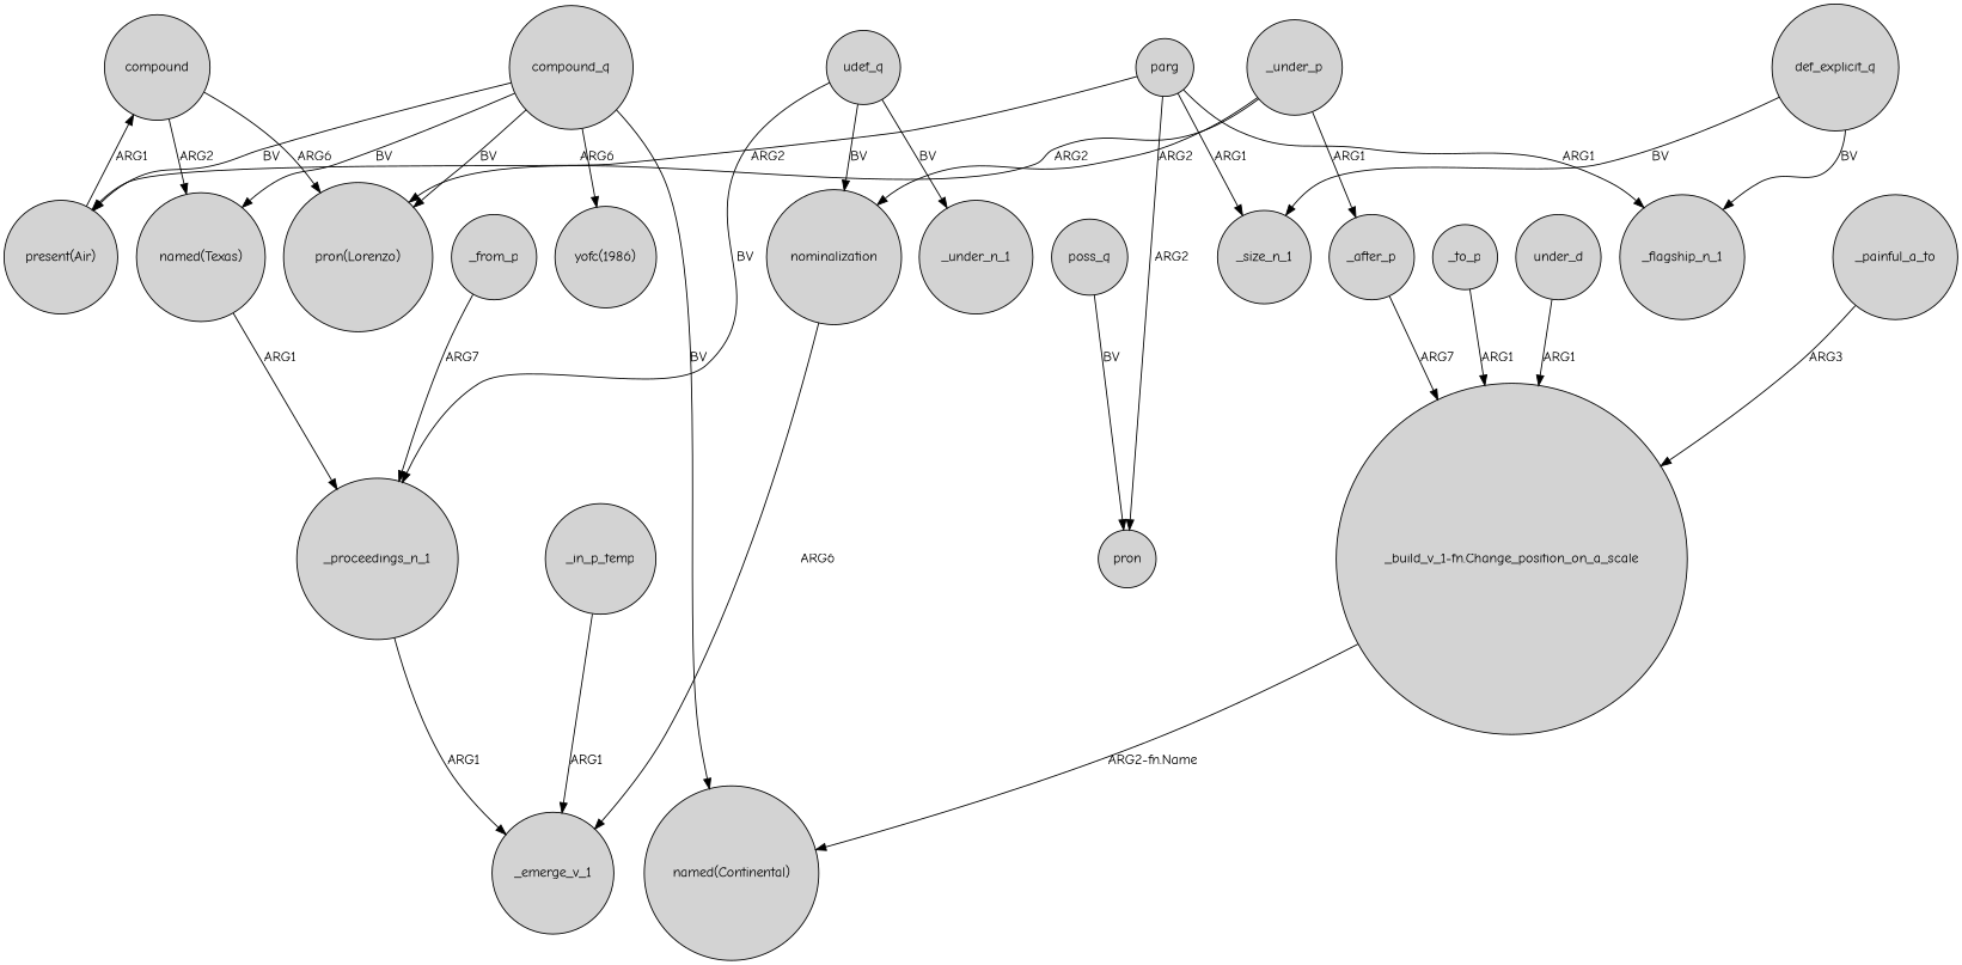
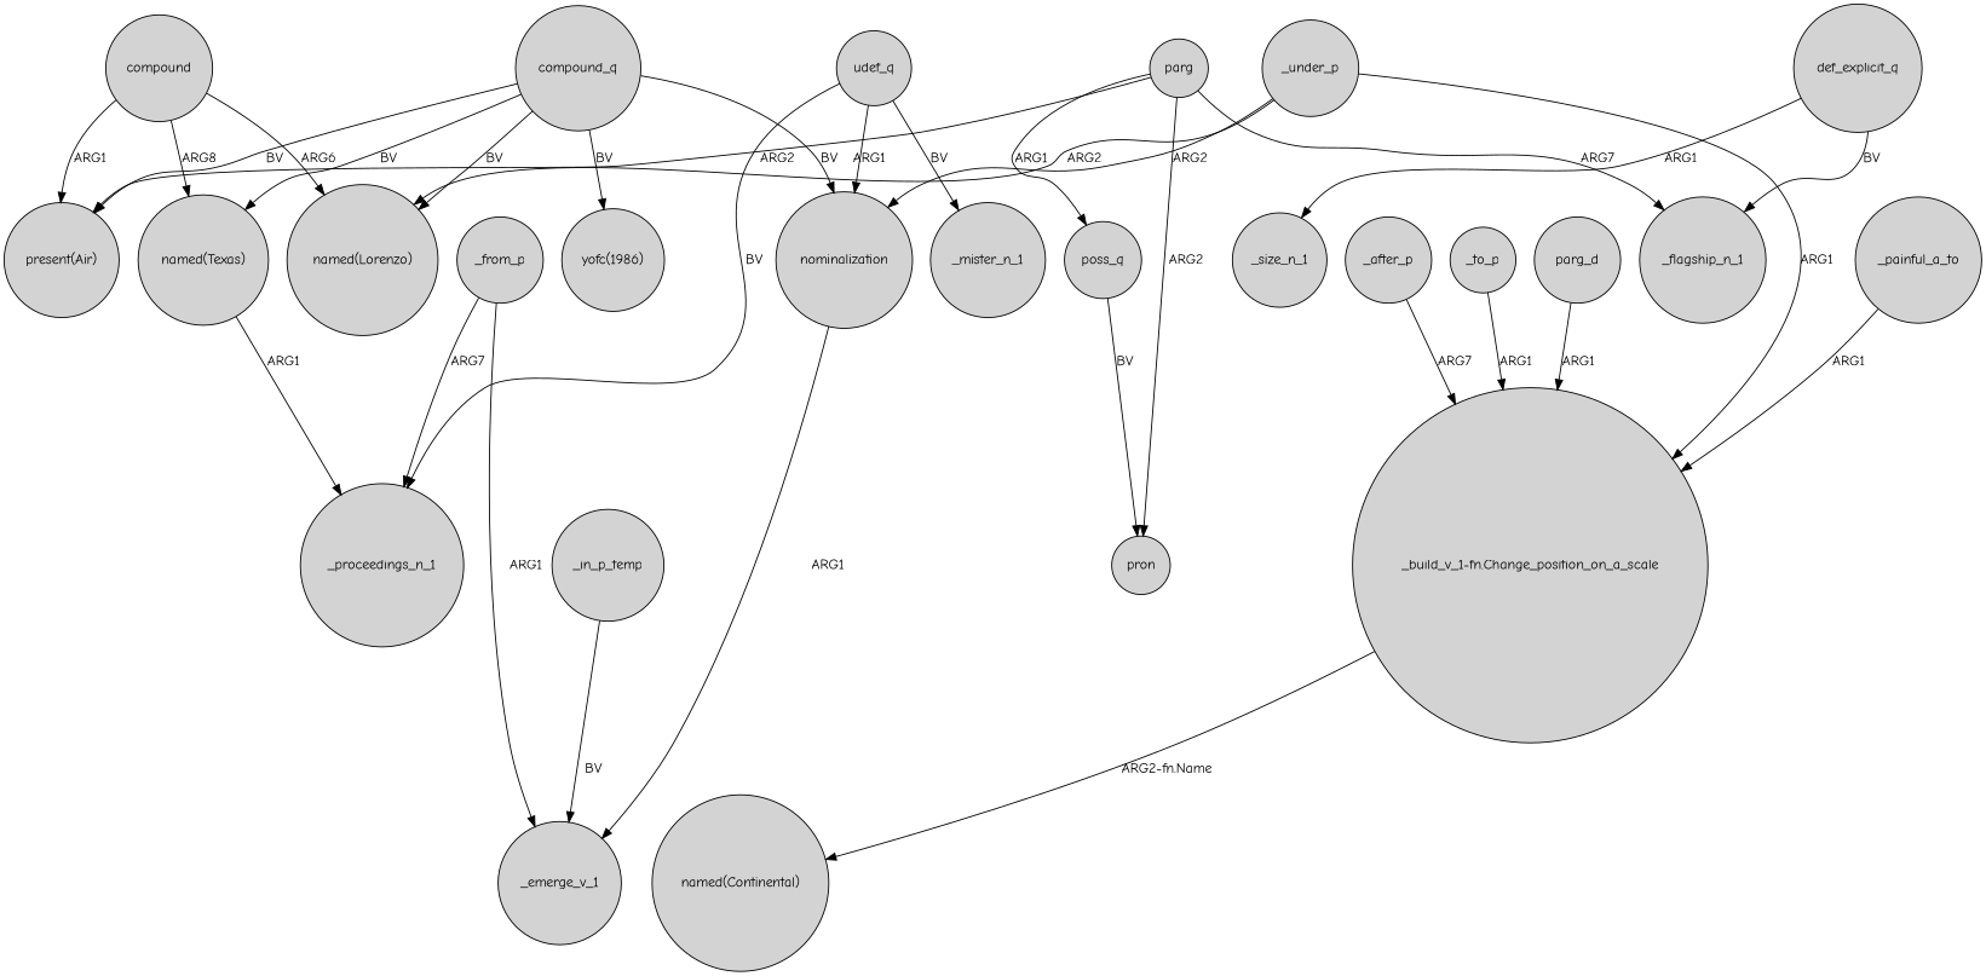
  digraph {
    fontname="Comic Neue"
    node [fontname="Comic Neue" shape=circle style=filled]
    edge [fontname="Comic Neue"]
    compound
    "named(Texas)"
    n3 [label="present(Air)"]
-   "named(Lorenzo)" [label="pron(Lorenzo)"]
+   "named(Lorenzo)"
    _proceedings_n_1
    n6 [label=compound_q]
    "yofc(1986)"
    "named(Continental)"
    _in_p_temp
    _emerge_v_1
    n11 [label=parg]
    _flagship_n_1
    _size_n_1
    pron
    udef_q
-   _mister_n_1 [label=_under_n_1]
+   _mister_n_1
    nominalization
    _under_p
    "_build_v_1-fn.Change_position_on_a_scale"
    _to_p
    _after_p
    n22 [label=poss_q]
    def_explicit_q
-   parg_d [label=under_d]
+   parg_d
    _from_p
    _painful_a_to
-   compound -> "named(Texas)" [label=ARG2]
-   n3 -> compound [label=ARG1]
+   compound -> "named(Texas)" [label=ARG8]
+   compound -> n3 [label=ARG1]
    compound -> "named(Lorenzo)" [label=ARG6]
    "named(Texas)" -> _proceedings_n_1 [label=ARG1]
    n6 -> "named(Texas)" [label=BV]
    n6 -> n3 [label=BV]
    n6 -> "named(Lorenzo)" [label=BV]
-   n6 -> "yofc(1986)" [label=ARG6]
-   n6 -> "named(Continental)" [label=BV]
-   _in_p_temp -> _emerge_v_1 [label=ARG1]
+   n6 -> "yofc(1986)" [label=BV]
+   n6 -> nominalization [label=BV]
+   _in_p_temp -> _emerge_v_1 [label=BV]
    n11 -> n3 [label=ARG2]
-   n11 -> _flagship_n_1 [label=ARG1]
-   n11 -> _size_n_1 [label=ARG1]
+   n11 -> _flagship_n_1 [label=ARG7]
+   n11 -> n22 [label=ARG1]
    n11 -> pron [label=ARG2]
    udef_q -> _proceedings_n_1 [label=BV]
    udef_q -> _mister_n_1 [label=BV]
-   udef_q -> nominalization [label=BV]
-   nominalization -> _emerge_v_1 [label=ARG6]
+   udef_q -> nominalization [label=ARG1]
+   nominalization -> _emerge_v_1 [label=ARG1]
    _under_p -> "named(Lorenzo)" [label=ARG2]
    _under_p -> nominalization [label=ARG2]
-   _under_p -> _after_p [label=ARG1]
+   _under_p -> "_build_v_1-fn.Change_position_on_a_scale" [label=ARG1]
    "_build_v_1-fn.Change_position_on_a_scale" -> "named(Continental)" [label="ARG2-fn.Name"]
    _to_p -> "_build_v_1-fn.Change_position_on_a_scale" [label=ARG1]
    _after_p -> "_build_v_1-fn.Change_position_on_a_scale" [label=ARG7]
    n22 -> pron [label=BV]
    def_explicit_q -> _flagship_n_1 [label=BV]
-   def_explicit_q -> _size_n_1 [label=BV]
+   def_explicit_q -> _size_n_1 [label=ARG1]
    parg_d -> "_build_v_1-fn.Change_position_on_a_scale" [label=ARG1]
    _from_p -> _proceedings_n_1 [label=ARG7]
-   _proceedings_n_1 -> _emerge_v_1 [label=ARG1]
-   _painful_a_to -> "_build_v_1-fn.Change_position_on_a_scale" [label=ARG3]
+   _from_p -> _emerge_v_1 [label=ARG1]
+   _painful_a_to -> "_build_v_1-fn.Change_position_on_a_scale" [label=ARG1]
  }
